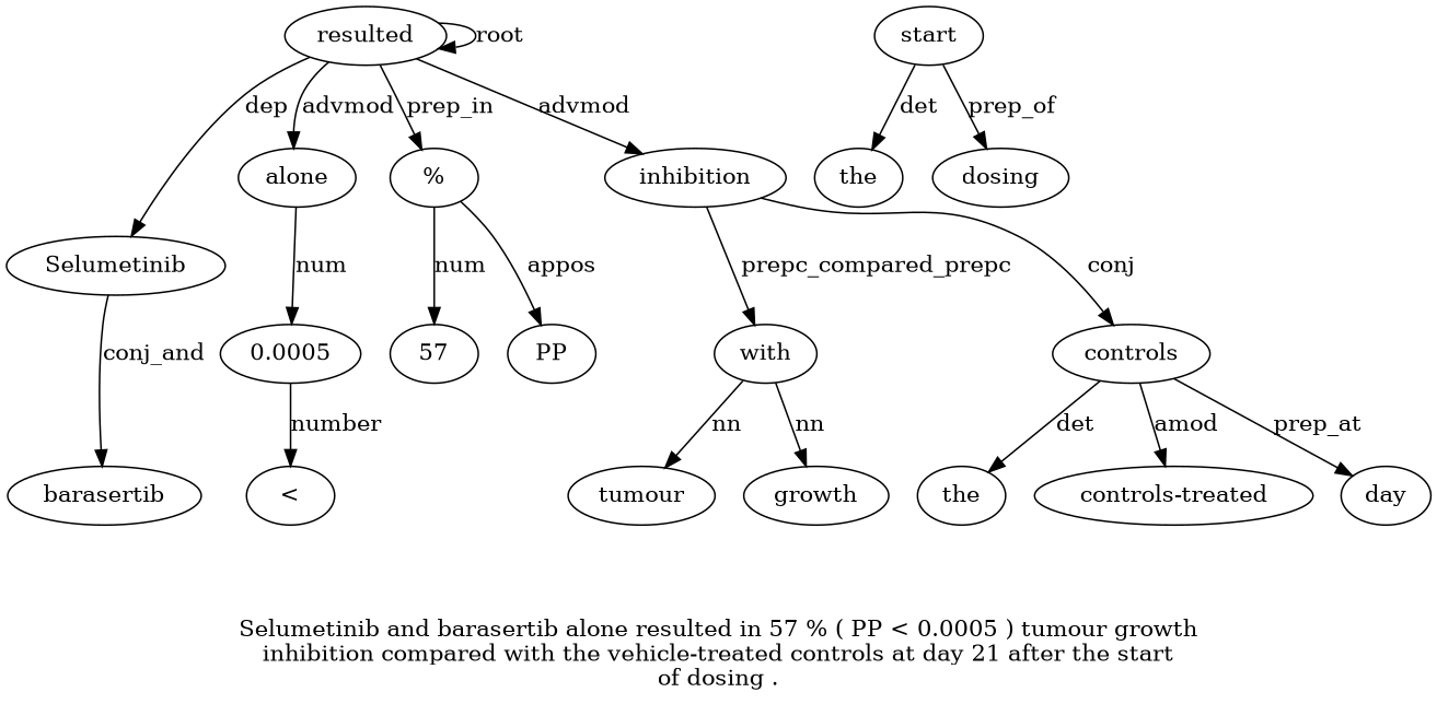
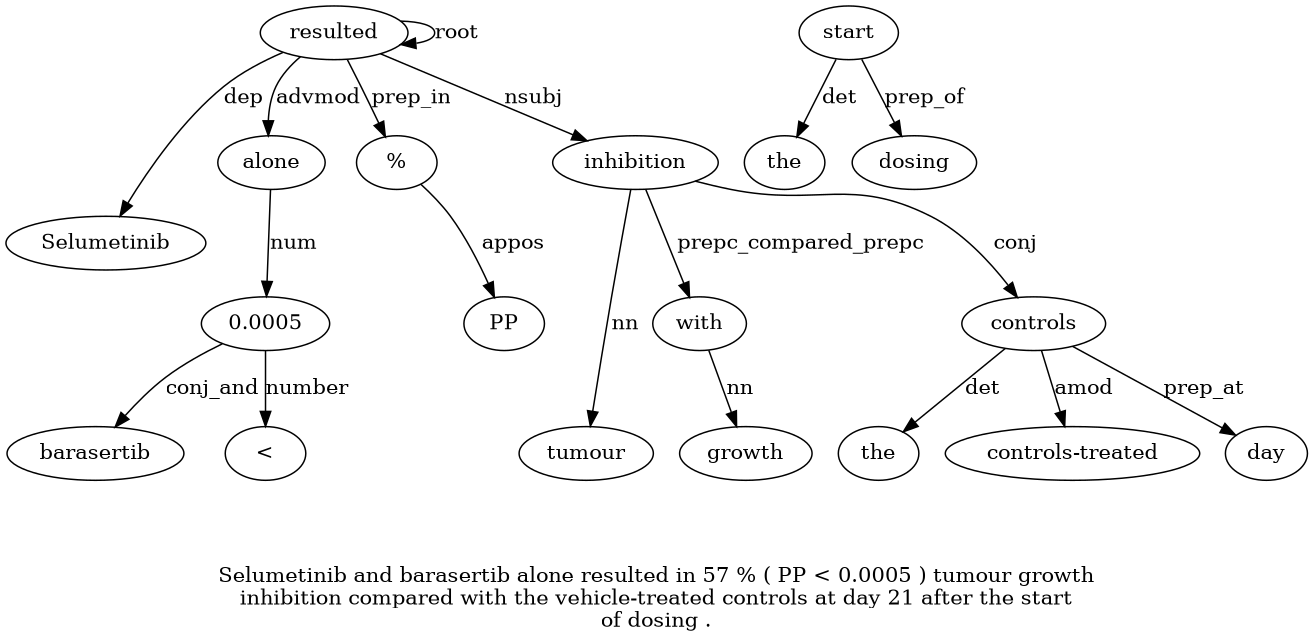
  digraph {
    label="Selumetinib and barasertib alone resulted in 57 % ( PP < 0.0005 ) tumour growth\ninhibition compared with the vehicle-treated controls at day 21 after the start\nof dosing ."
    node [fillcolor=white style=filled]
    n1 [label=resulted]
    n2 [label=Selumetinib]
    n3 [label=alone]
    n4 [label="%"]
    n5 [label=inhibition]
    n6 [label=barasertib]
    n7 [label=0.0005]
-   n8 [label=57]
    n9 [label=PP]
    n10 [label=tumour]
    n11 [label=with]
    n12 [label=controls]
    n13 [label="<"]
    n14 [label=growth]
    n15 [label=the]
    n16 [label="controls-treated"]
    n17 [label=day]
    n18 [label=start]
    n19 [label=the]
    n20 [label=dosing]
    n1 -> n1 [label=root]
    n1 -> n2 [label=dep]
    n1 -> n3 [label=advmod]
    n1 -> n4 [label=prep_in]
-   n1 -> n5 [label=advmod]
-   n2 -> n6 [label=conj_and]
+   n1 -> n5 [label=nsubj]
+   n7 -> n6 [label=conj_and]
    n3 -> n7 [label=num]
-   n4 -> n8 [label=num]
    n4 -> n9 [label=appos]
-   n11 -> n10 [label=nn]
+   n5 -> n10 [label=nn]
    n5 -> n11 [label=prepc_compared_prepc]
    n5 -> n12 [label=conj]
    n7 -> n13 [label=number]
    n11 -> n14 [label=nn]
    n12 -> n15 [label=det]
    n12 -> n16 [label=amod]
    n12 -> n17 [label=prep_at]
    n18 -> n19 [label=det]
    n18 -> n20 [label=prep_of]
  }
